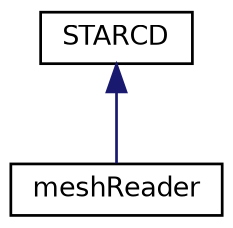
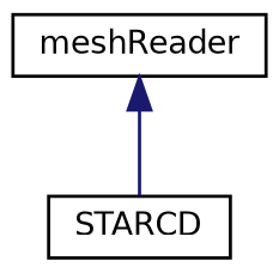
  digraph {
    rankdir=TB
    fontname="DejaVu Sans"
    node [color=black fontname="DejaVu Sans" fontsize=10 shape=record]
    n1 [height=0.2 label=meshReader width=0.4]
    n2 [height=0.2 label=STARCD width=0.4]
-   n2 -> n1 [color=midnightblue dir=back fontname="DejaVu Sans" fontsize=10 labelfontname=FreeSans labelfontsize=10 style=solid]
+   n1 -> n2 [color=midnightblue dir=back fontname="DejaVu Sans" fontsize=10 labelfontname=FreeSans labelfontsize=10 style=solid]
  }
